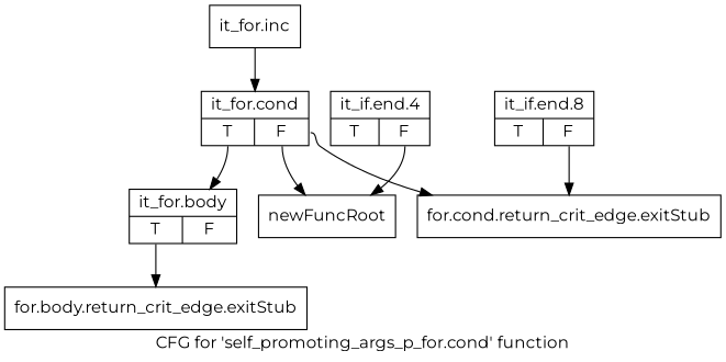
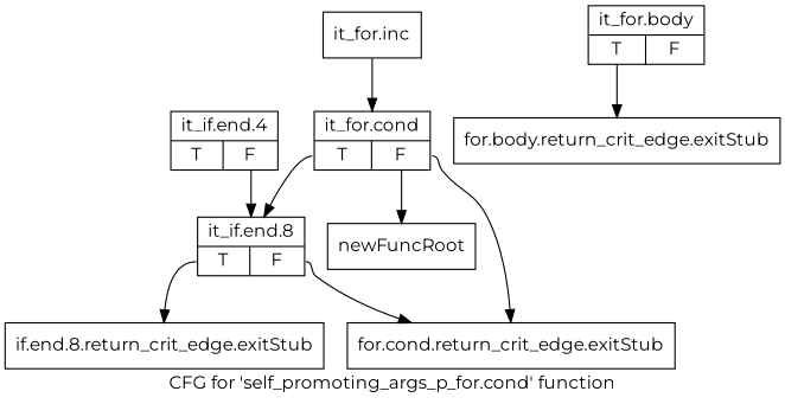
  digraph {
    fontname=Montserrat
    label="CFG for 'self_promoting_args_p_for.cond' function"
    node [fontname=Montserrat shape=record]
    edge [fontname=Montserrat tailport=s1]
    n1 [label="{newFuncRoot}"]
    n2 [label="{it_for.cond|{<s0>T|<s1>F}}"]
    n3 [label="{for.cond.return_crit_edge.exitStub}"]
    n4 [label="{it_for.body|{<s0>T|<s1>F}}"]
    n5 [label="{for.body.return_crit_edge.exitStub}"]
+   n6 [label="{if.end.8.return_crit_edge.exitStub}"]
    n7 [label="{it_if.end.4|{<s0>T|<s1>F}}"]
    n8 [label="{it_if.end.8|{<s0>T|<s1>F}}"]
    n9 [label="{it_for.inc}"]
    n2 -> n1
    n2 -> n3
-   n2 -> n4 [tailport=s0]
+   n2 -> n8 [tailport=s0]
    n4 -> n5 [tailport=s0]
-   n7 -> n1
+   n7 -> n8
    n8 -> n3
+   n8 -> n6 [tailport=s0]
    n9 -> n2
  }
